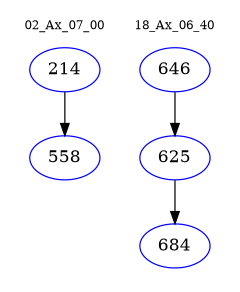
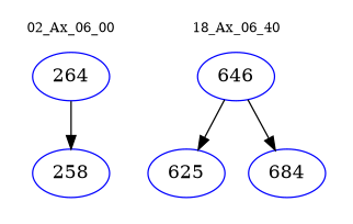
  digraph {
    node [color=blue]
    edge [color=black]
-   n1 [label=214]
-   n2 [label=558]
+   n1 [label=264]
+   n2 [label=258]
    n3 [label=646]
    n4 [label=625]
    n5 [label=684]
    subgraph cluster_1 {
      color=white
      fontsize=10
-     label="02_Ax_07_00"
+     label="02_Ax_06_00"
      n1
      n2
    }
    subgraph cluster_2 {
      color=white
      fontsize=10
      label="18_Ax_06_40"
      n3
      n4
      n5
    }
    n1 -> n2
    n3 -> n4
-   n4 -> n5
+   n3 -> n5
  }
